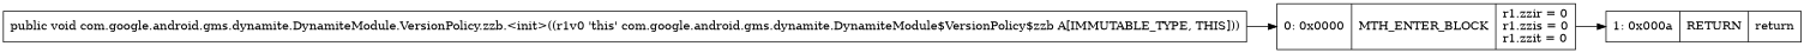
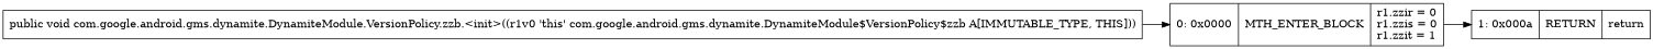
  digraph {
    rankdir=LR
    node [shape=record]
-   n1 [label="{0\:\ 0x0000|MTH_ENTER_BLOCK\l|r1.zzir = 0\lr1.zzis = 0\lr1.zzit = 0\l}"]
+   n1 [label="{0\:\ 0x0000|MTH_ENTER_BLOCK\l|r1.zzir = 0\lr1.zzis = 0\lr1.zzit = 1\l}"]
    n2 [label="{1\:\ 0x000a|RETURN\l|return\l}"]
    n3 [label="{public void com.google.android.gms.dynamite.DynamiteModule.VersionPolicy.zzb.\<init\>((r1v0 'this' com.google.android.gms.dynamite.DynamiteModule$VersionPolicy$zzb A[IMMUTABLE_TYPE, THIS])) }"]
    n1 -> n2
    n3 -> n1
  }
